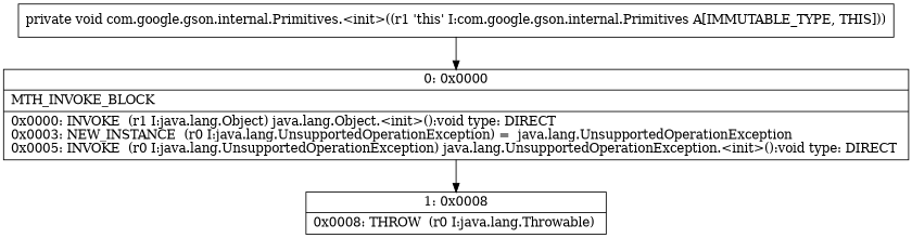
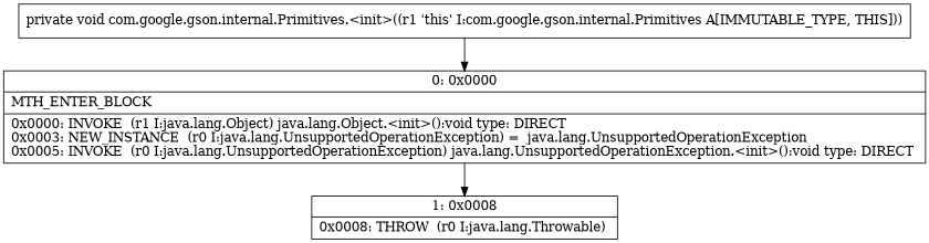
  digraph {
    node [shape=record]
-   n1 [label="{0\:\ 0x0000|MTH_INVOKE_BLOCK\l|0x0000: INVOKE  (r1 I:java.lang.Object) java.lang.Object.\<init\>():void type: DIRECT \l0x0003: NEW_INSTANCE  (r0 I:java.lang.UnsupportedOperationException) =  java.lang.UnsupportedOperationException \l0x0005: INVOKE  (r0 I:java.lang.UnsupportedOperationException) java.lang.UnsupportedOperationException.\<init\>():void type: DIRECT \l}"]
+   n1 [label="{0\:\ 0x0000|MTH_ENTER_BLOCK\l|0x0000: INVOKE  (r1 I:java.lang.Object) java.lang.Object.\<init\>():void type: DIRECT \l0x0003: NEW_INSTANCE  (r0 I:java.lang.UnsupportedOperationException) =  java.lang.UnsupportedOperationException \l0x0005: INVOKE  (r0 I:java.lang.UnsupportedOperationException) java.lang.UnsupportedOperationException.\<init\>():void type: DIRECT \l}"]
    n2 [label="{1\:\ 0x0008|0x0008: THROW  (r0 I:java.lang.Throwable) \l}"]
    n3 [label="{private void com.google.gson.internal.Primitives.\<init\>((r1 'this' I:com.google.gson.internal.Primitives A[IMMUTABLE_TYPE, THIS])) }"]
    n1 -> n2
    n3 -> n1
  }
